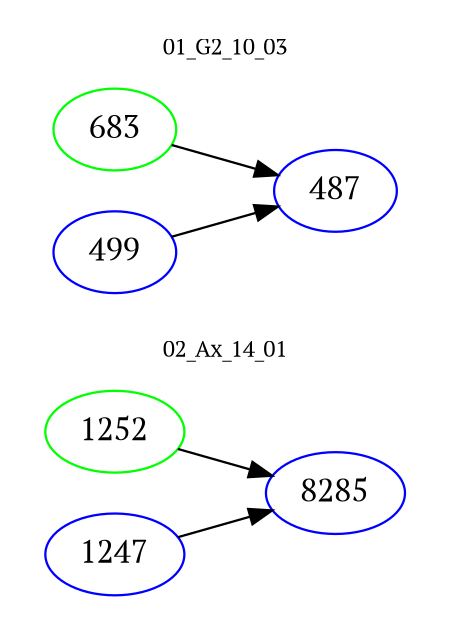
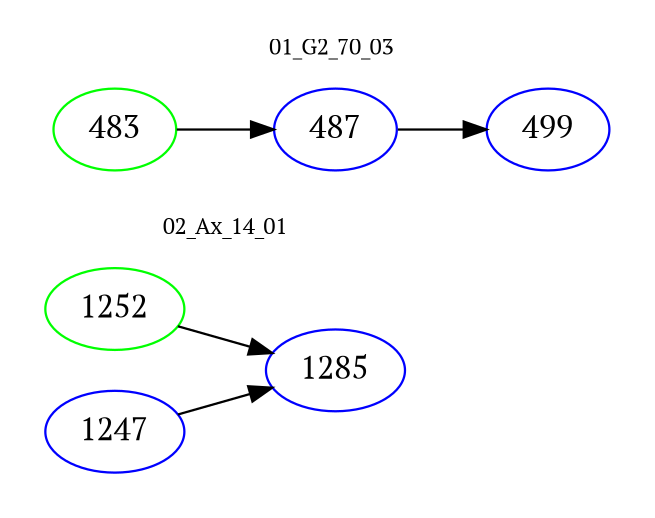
  digraph {
    fontname="PT Serif"
    rankdir=LR
    node [color=blue fontname="PT Serif"]
    edge [color=black fontname="PT Serif"]
    n1 [color=green label=1252]
    n2 [label=1247]
-   n3 [label=8285]
-   n4 [color=green label=683]
+   n3 [label=1285]
+   n4 [color=green label=483]
    n5 [label=487]
    n6 [label=499]
    subgraph cluster_1 {
      color=white
      fontsize=10
      label="02_Ax_14_01"
      n1
      n2
      n3
    }
    subgraph cluster_2 {
      color=white
      fontsize=10
-     label="01_G2_10_03"
+     label="01_G2_70_03"
      n4
      n5
      n6
    }
    n1 -> n3
    n2 -> n3
    n4 -> n5
-   n6 -> n5
+   n5 -> n6
  }
